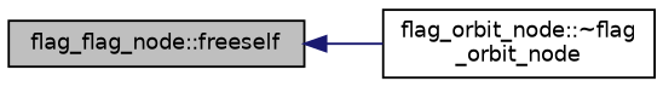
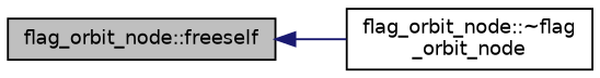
  digraph {
    rankdir=LR
    node [color=black fontname=Helvetica fontsize=10 shape=record style=filled]
-   n1 [fillcolor=grey75 fontcolor=black height=0.2 label="flag_flag_node::freeself" width=0.4]
+   n1 [fillcolor=grey75 fontcolor=black height=0.2 label="flag_orbit_node::freeself" width=0.4]
    n2 [fillcolor=white height=0.2 label="flag_orbit_node::~flag\l_orbit_node" width=0.4]
    n1 -> n2 [color=midnightblue dir=back fontname=Helvetica fontsize=10 labelfontname=Helvetica labelfontsize=10 style=solid]
  }
